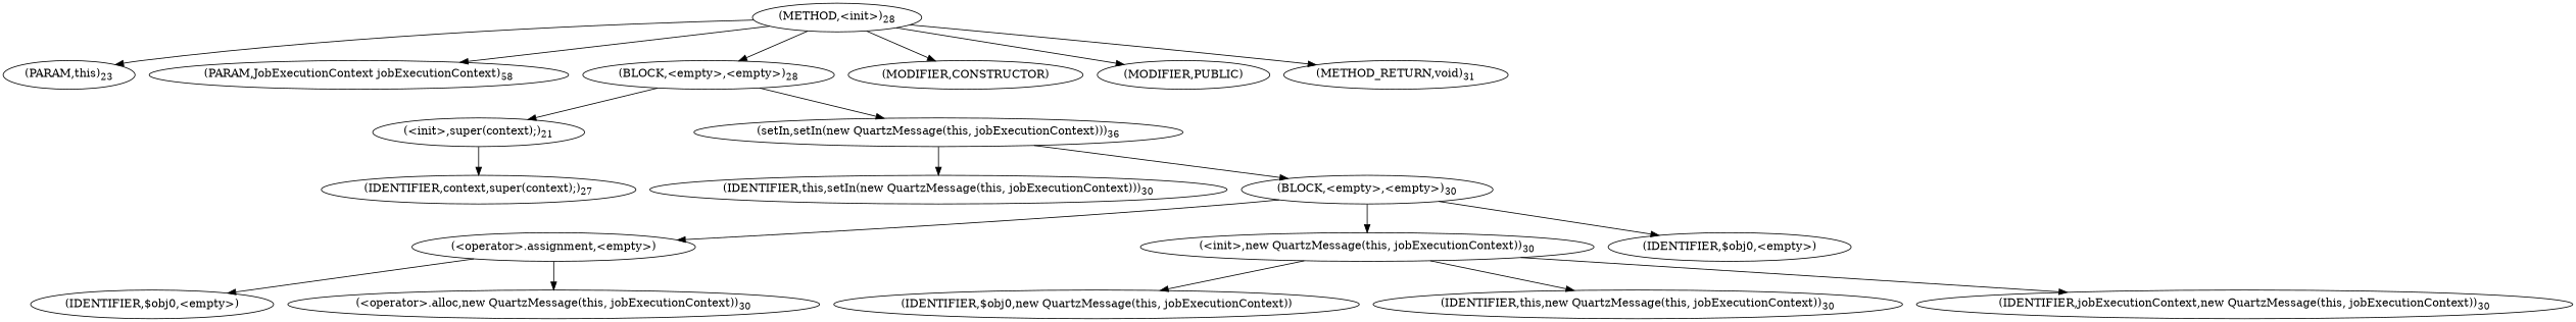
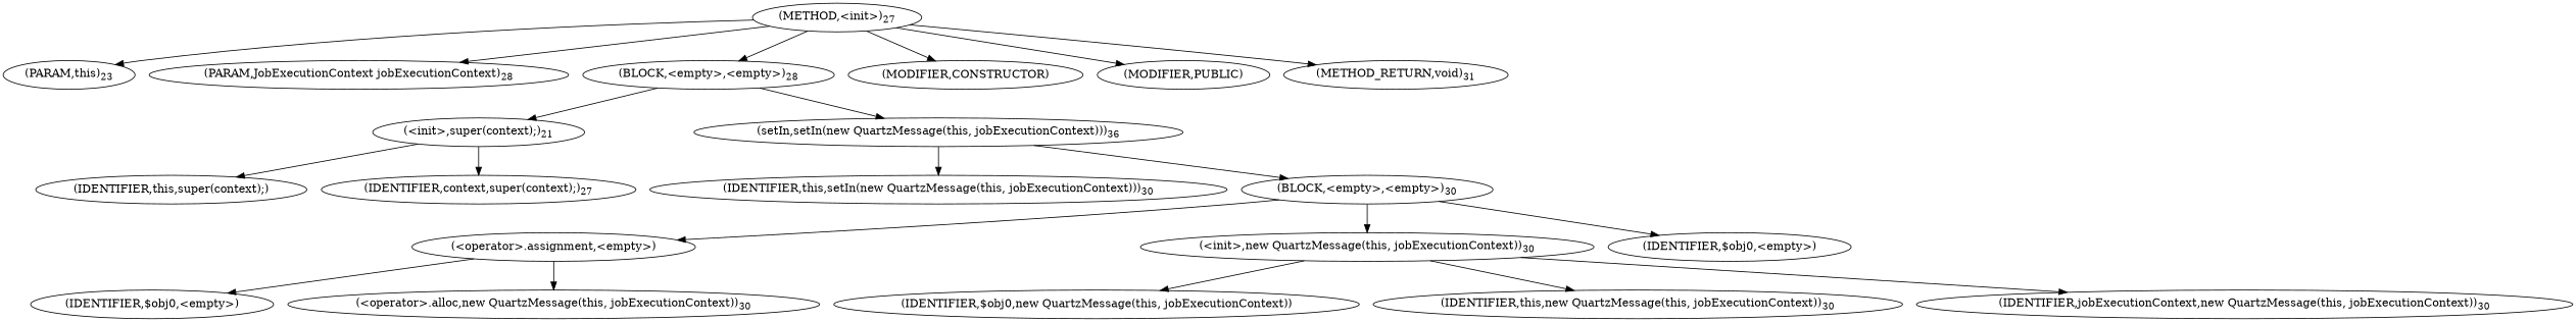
  digraph {
-   n1 [label=<(METHOD,&lt;init&gt;)<SUB>28</SUB>>]
+   n1 [label=<(METHOD,&lt;init&gt;)<SUB>27</SUB>>]
    n2 [label=<(PARAM,this)<SUB>23</SUB>>]
-   n3 [label=<(PARAM,JobExecutionContext jobExecutionContext)<SUB>58</SUB>>]
+   n3 [label=<(PARAM,JobExecutionContext jobExecutionContext)<SUB>28</SUB>>]
    n4 [label=<(BLOCK,&lt;empty&gt;,&lt;empty&gt;)<SUB>28</SUB>>]
    n5 [label=<(MODIFIER,CONSTRUCTOR)>]
    n6 [label=<(MODIFIER,PUBLIC)>]
    n7 [label=<(METHOD_RETURN,void)<SUB>31</SUB>>]
    n8 [label=<(&lt;init&gt;,super(context);)<SUB>21</SUB>>]
    n9 [label=<(setIn,setIn(new QuartzMessage(this, jobExecutionContext)))<SUB>36</SUB>>]
+   n10 [label=<(IDENTIFIER,this,super(context);)>]
    n11 [label=<(IDENTIFIER,context,super(context);)<SUB>27</SUB>>]
    n12 [label=<(IDENTIFIER,this,setIn(new QuartzMessage(this, jobExecutionContext)))<SUB>30</SUB>>]
    n13 [label=<(BLOCK,&lt;empty&gt;,&lt;empty&gt;)<SUB>30</SUB>>]
    n14 [label=<(&lt;operator&gt;.assignment,&lt;empty&gt;)>]
    n15 [label=<(&lt;init&gt;,new QuartzMessage(this, jobExecutionContext))<SUB>30</SUB>>]
    n16 [label=<(IDENTIFIER,$obj0,&lt;empty&gt;)>]
    n17 [label=<(IDENTIFIER,$obj0,&lt;empty&gt;)>]
    n18 [label=<(&lt;operator&gt;.alloc,new QuartzMessage(this, jobExecutionContext))<SUB>30</SUB>>]
    n19 [label=<(IDENTIFIER,$obj0,new QuartzMessage(this, jobExecutionContext))>]
    n20 [label=<(IDENTIFIER,this,new QuartzMessage(this, jobExecutionContext))<SUB>30</SUB>>]
    n21 [label=<(IDENTIFIER,jobExecutionContext,new QuartzMessage(this, jobExecutionContext))<SUB>30</SUB>>]
    n1 -> n2
    n1 -> n3
    n1 -> n4
    n1 -> n5
    n1 -> n6
    n1 -> n7
    n4 -> n8
    n4 -> n9
+   n8 -> n10
    n8 -> n11
    n9 -> n12
    n9 -> n13
    n13 -> n14
    n13 -> n15
    n13 -> n16
    n14 -> n17
    n14 -> n18
    n15 -> n19
    n15 -> n20
    n15 -> n21
  }
